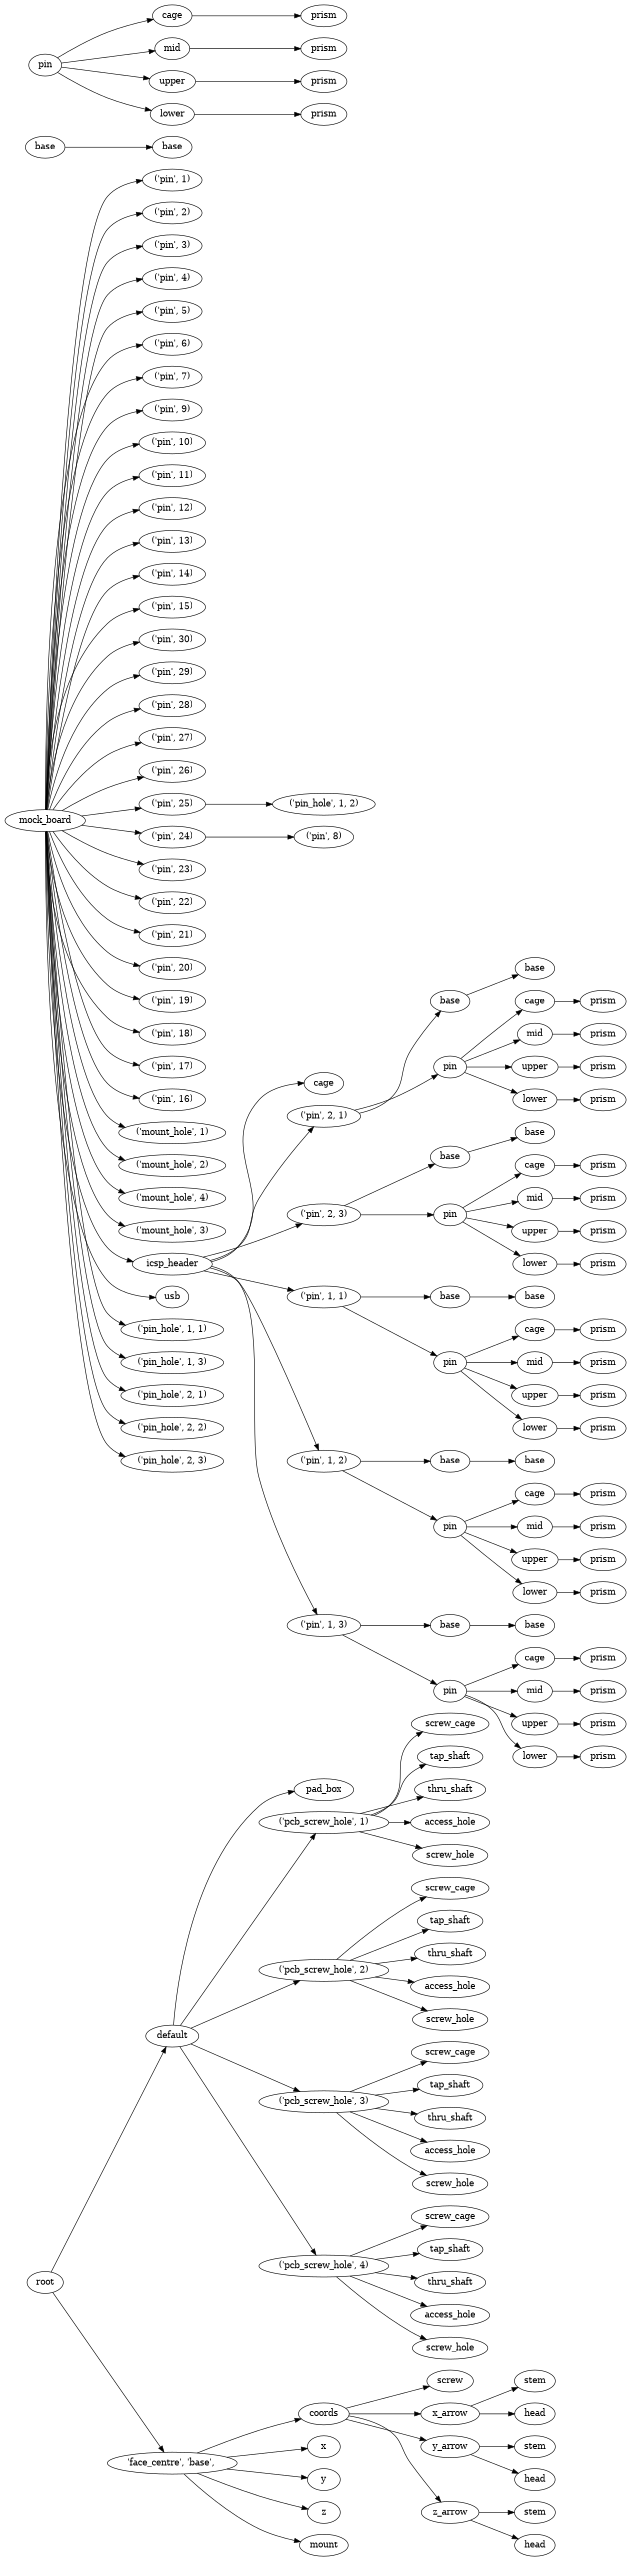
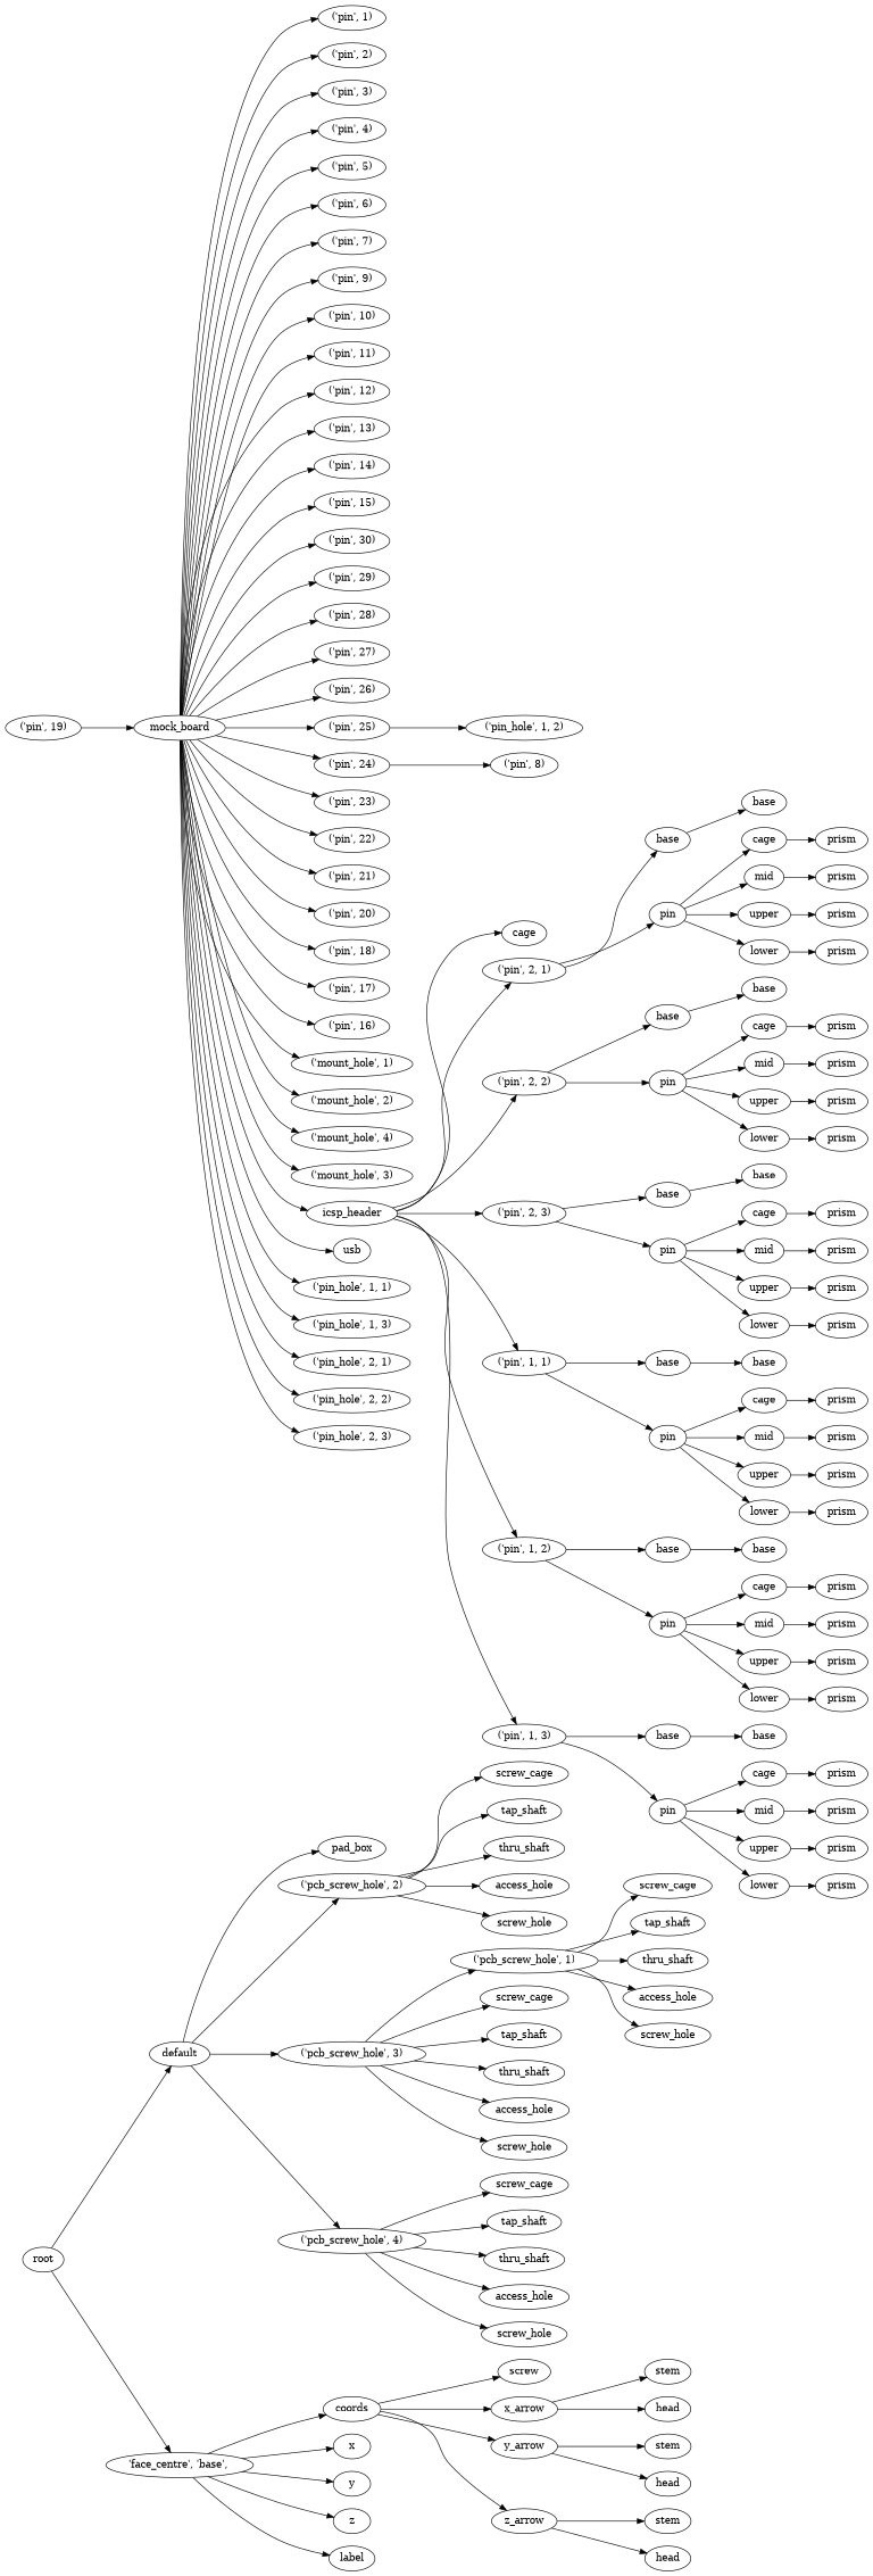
  digraph {
    rankdir=LR
    n1 [label=root]
    n2 [label=default]
    n3 [label="'face_centre',\ 'base',\ "]
    n4 [label=pad_box]
    n5 [label="\('pcb_screw_hole',\ 1\)"]
    n6 [label="\('pcb_screw_hole',\ 2\)"]
    n7 [label="\('pcb_screw_hole',\ 3\)"]
    n8 [label="\('pcb_screw_hole',\ 4\)"]
    n9 [label=coords]
    n10 [label=x]
    n11 [label=y]
    n12 [label=z]
-   n13 [label=mount]
+   n13 [label=label]
    n14 [label=mock_board]
    n15 [label="\('pin',\ 1\)"]
    n16 [label="\('pin',\ 2\)"]
    n17 [label="\('pin',\ 3\)"]
    n18 [label="\('pin',\ 4\)"]
    n19 [label="\('pin',\ 5\)"]
    n20 [label="\('pin',\ 6\)"]
    n21 [label="\('pin',\ 7\)"]
    n22 [label="\('pin',\ 9\)"]
    n23 [label="\('pin',\ 10\)"]
    n24 [label="\('pin',\ 11\)"]
    n25 [label="\('pin',\ 12\)"]
    n26 [label="\('pin',\ 13\)"]
    n27 [label="\('pin',\ 14\)"]
    n28 [label="\('pin',\ 15\)"]
    n29 [label="\('pin',\ 30\)"]
    n30 [label="\('pin',\ 29\)"]
    n31 [label="\('pin',\ 28\)"]
    n32 [label="\('pin',\ 27\)"]
    n33 [label="\('pin',\ 26\)"]
    n34 [label="\('pin',\ 25\)"]
    n35 [label="\('pin',\ 24\)"]
    n36 [label="\('pin',\ 23\)"]
    n37 [label="\('pin',\ 22\)"]
    n38 [label="\('pin',\ 21\)"]
    n39 [label="\('pin',\ 20\)"]
    n40 [label="\('pin',\ 19\)"]
    n41 [label="\('pin',\ 18\)"]
    n42 [label="\('pin',\ 17\)"]
    n43 [label="\('pin',\ 16\)"]
    n44 [label="\('mount_hole',\ 1\)"]
    n45 [label="\('mount_hole',\ 2\)"]
    n46 [label="\('mount_hole',\ 4\)"]
    n47 [label="\('mount_hole',\ 3\)"]
    n48 [label=icsp_header]
    n49 [label=usb]
    n50 [label="\('pin_hole',\ 1,\ 1\)"]
    n51 [label="\('pin_hole',\ 1,\ 3\)"]
    n52 [label="\('pin_hole',\ 2,\ 1\)"]
    n53 [label="\('pin_hole',\ 2,\ 2\)"]
    n54 [label="\('pin_hole',\ 2,\ 3\)"]
    n55 [label=screw_cage]
    n56 [label=tap_shaft]
    n57 [label=thru_shaft]
    n58 [label=access_hole]
    n59 [label=screw_hole]
    n60 [label=screw_cage]
    n61 [label=tap_shaft]
    n62 [label=thru_shaft]
    n63 [label=access_hole]
    n64 [label=screw_hole]
    n65 [label=screw_cage]
    n66 [label=tap_shaft]
    n67 [label=thru_shaft]
    n68 [label=access_hole]
    n69 [label=screw_hole]
    n70 [label=screw_cage]
    n71 [label=tap_shaft]
    n72 [label=thru_shaft]
    n73 [label=access_hole]
    n74 [label=screw_hole]
    n75 [label="\('pin',\ 8\)"]
    n76 [label="\('pin_hole',\ 1,\ 2\)"]
    n77 [label=cage]
    n78 [label="\('pin',\ 2,\ 1\)"]
+   n79 [label="\('pin',\ 2,\ 2\)"]
    n80 [label="\('pin',\ 2,\ 3\)"]
    n81 [label="\('pin',\ 1,\ 1\)"]
    n82 [label="\('pin',\ 1,\ 2\)"]
    n83 [label="\('pin',\ 1,\ 3\)"]
    n84 [label=base]
    n85 [label=pin]
    n86 [label=base]
    n87 [label=pin]
    n88 [label=base]
    n89 [label=pin]
    n90 [label=base]
    n91 [label=pin]
    n92 [label=base]
    n93 [label=pin]
    n94 [label=base]
    n95 [label=pin]
    n96 [label=base]
    n97 [label=cage]
    n98 [label=mid]
    n99 [label=upper]
    n100 [label=lower]
    n101 [label=prism]
    n102 [label=prism]
    n103 [label=prism]
    n104 [label=prism]
    n105 [label=base]
    n106 [label=cage]
    n107 [label=mid]
    n108 [label=upper]
    n109 [label=lower]
    n110 [label=prism]
    n111 [label=prism]
    n112 [label=prism]
    n113 [label=prism]
    n114 [label=base]
    n115 [label=cage]
    n116 [label=mid]
    n117 [label=upper]
    n118 [label=lower]
    n119 [label=prism]
    n120 [label=prism]
    n121 [label=prism]
    n122 [label=prism]
    n123 [label=base]
    n124 [label=cage]
    n125 [label=mid]
    n126 [label=upper]
    n127 [label=lower]
    n128 [label=prism]
    n129 [label=prism]
    n130 [label=prism]
    n131 [label=prism]
    n132 [label=base]
    n133 [label=cage]
    n134 [label=mid]
    n135 [label=upper]
    n136 [label=lower]
    n137 [label=prism]
    n138 [label=prism]
    n139 [label=prism]
    n140 [label=prism]
    n141 [label=base]
    n142 [label=cage]
    n143 [label=mid]
    n144 [label=upper]
    n145 [label=lower]
    n146 [label=prism]
    n147 [label=prism]
    n148 [label=prism]
    n149 [label=prism]
    n150 [label=screw]
    n151 [label=x_arrow]
    n152 [label=y_arrow]
    n153 [label=z_arrow]
    n154 [label=stem]
    n155 [label=head]
    n156 [label=stem]
    n157 [label=head]
    n158 [label=stem]
    n159 [label=head]
    n1 -> n2
    n1 -> n3
    n2 -> n4
-   n2 -> n5
+   n7 -> n5
    n2 -> n6
    n2 -> n7
    n2 -> n8
    n3 -> n9
    n3 -> n10
    n3 -> n11
    n3 -> n12
    n3 -> n13
    n5 -> n55
    n5 -> n56
    n5 -> n57
    n5 -> n58
    n5 -> n59
    n6 -> n60
    n6 -> n61
    n6 -> n62
    n6 -> n63
    n6 -> n64
    n7 -> n65
    n7 -> n66
    n7 -> n67
    n7 -> n68
    n7 -> n69
    n8 -> n70
    n8 -> n71
    n8 -> n72
    n8 -> n73
    n8 -> n74
    n9 -> n150
    n9 -> n151
    n9 -> n152
    n9 -> n153
    n14 -> n15
    n14 -> n16
    n14 -> n17
    n14 -> n18
    n14 -> n19
    n14 -> n20
    n14 -> n21
    n14 -> n22
    n14 -> n23
    n14 -> n24
    n14 -> n25
    n14 -> n26
    n14 -> n27
    n14 -> n28
    n14 -> n29
    n14 -> n30
    n14 -> n31
    n14 -> n32
    n14 -> n33
    n14 -> n34
    n14 -> n35
    n14 -> n36
    n14 -> n37
    n14 -> n38
    n14 -> n39
-   n14 -> n40
+   n40 -> n14
    n14 -> n41
    n14 -> n42
    n14 -> n43
    n14 -> n44
    n14 -> n45
    n14 -> n46
    n14 -> n47
    n14 -> n48
    n14 -> n49
    n14 -> n50
    n14 -> n51
    n14 -> n52
    n14 -> n53
    n14 -> n54
    n34 -> n76
    n35 -> n75
    n48 -> n77
    n48 -> n78
+   n48 -> n79
    n48 -> n80
    n48 -> n81
    n48 -> n82
    n48 -> n83
    n78 -> n84
    n78 -> n85
+   n79 -> n86
+   n79 -> n87
    n80 -> n88
    n80 -> n89
    n81 -> n90
    n81 -> n91
    n82 -> n92
    n82 -> n93
    n83 -> n94
    n83 -> n95
    n84 -> n96
    n85 -> n97
    n85 -> n98
    n85 -> n99
    n85 -> n100
    n86 -> n105
    n87 -> n106
    n87 -> n107
    n87 -> n108
    n87 -> n109
    n88 -> n114
    n89 -> n115
    n89 -> n116
    n89 -> n117
    n89 -> n118
    n90 -> n123
    n91 -> n124
    n91 -> n125
    n91 -> n126
    n91 -> n127
    n92 -> n132
    n93 -> n133
    n93 -> n134
    n93 -> n135
    n93 -> n136
    n94 -> n141
    n95 -> n142
    n95 -> n143
    n95 -> n144
    n95 -> n145
    n97 -> n101
    n98 -> n102
    n99 -> n103
    n100 -> n104
    n106 -> n110
    n107 -> n111
    n108 -> n112
    n109 -> n113
    n115 -> n119
    n116 -> n120
    n117 -> n121
    n118 -> n122
    n124 -> n128
    n125 -> n129
    n126 -> n130
    n127 -> n131
    n133 -> n137
    n134 -> n138
    n135 -> n139
    n136 -> n140
    n142 -> n146
    n143 -> n147
    n144 -> n148
    n145 -> n149
    n151 -> n154
    n151 -> n155
    n152 -> n156
    n152 -> n157
    n153 -> n158
    n153 -> n159
  }
